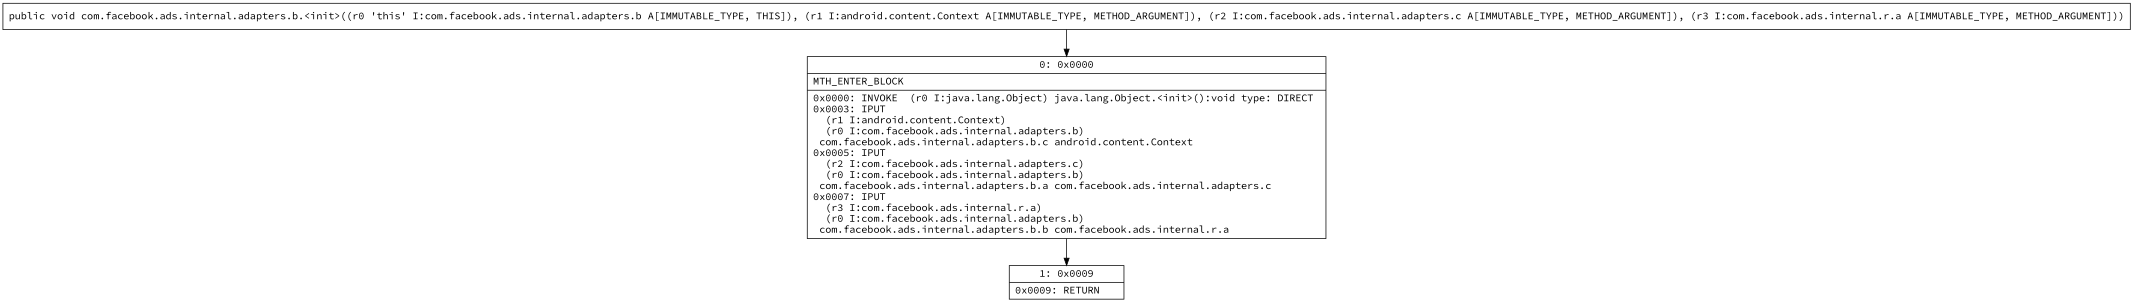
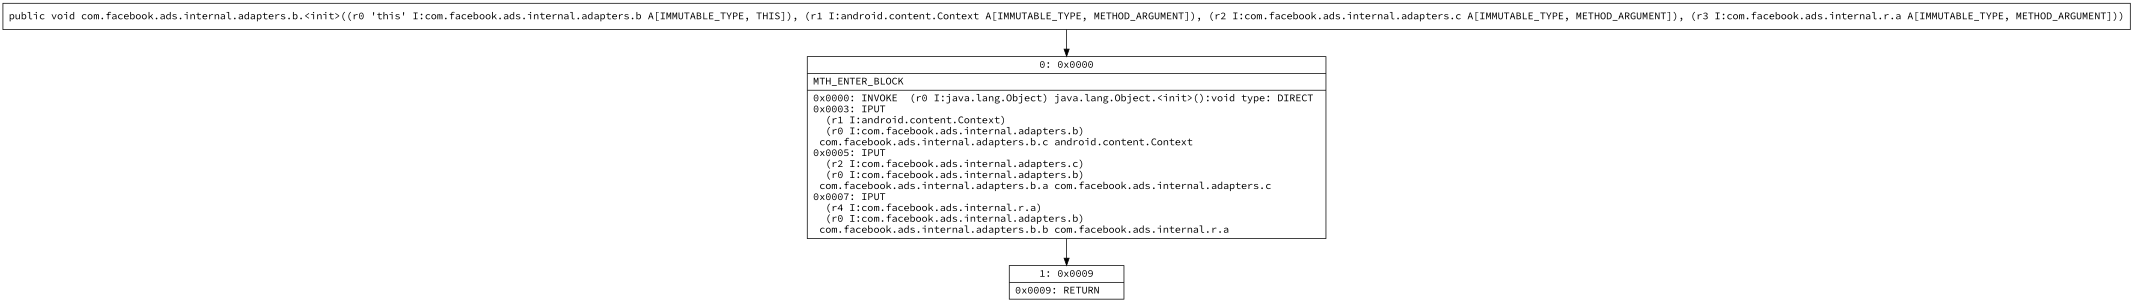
  digraph {
    fontname="Source Code Pro"
    node [shape=record fontname="Source Code Pro"]
    edge [fontname="Source Code Pro"]
-   n1 [label="{0\:\ 0x0000|MTH_ENTER_BLOCK\l|0x0000: INVOKE  (r0 I:java.lang.Object) java.lang.Object.\<init\>():void type: DIRECT \l0x0003: IPUT  \l  (r1 I:android.content.Context)\l  (r0 I:com.facebook.ads.internal.adapters.b)\l com.facebook.ads.internal.adapters.b.c android.content.Context \l0x0005: IPUT  \l  (r2 I:com.facebook.ads.internal.adapters.c)\l  (r0 I:com.facebook.ads.internal.adapters.b)\l com.facebook.ads.internal.adapters.b.a com.facebook.ads.internal.adapters.c \l0x0007: IPUT  \l  (r3 I:com.facebook.ads.internal.r.a)\l  (r0 I:com.facebook.ads.internal.adapters.b)\l com.facebook.ads.internal.adapters.b.b com.facebook.ads.internal.r.a \l}"]
+   n1 [label="{0\:\ 0x0000|MTH_ENTER_BLOCK\l|0x0000: INVOKE  (r0 I:java.lang.Object) java.lang.Object.\<init\>():void type: DIRECT \l0x0003: IPUT  \l  (r1 I:android.content.Context)\l  (r0 I:com.facebook.ads.internal.adapters.b)\l com.facebook.ads.internal.adapters.b.c android.content.Context \l0x0005: IPUT  \l  (r2 I:com.facebook.ads.internal.adapters.c)\l  (r0 I:com.facebook.ads.internal.adapters.b)\l com.facebook.ads.internal.adapters.b.a com.facebook.ads.internal.adapters.c \l0x0007: IPUT  \l  (r4 I:com.facebook.ads.internal.r.a)\l  (r0 I:com.facebook.ads.internal.adapters.b)\l com.facebook.ads.internal.adapters.b.b com.facebook.ads.internal.r.a \l}"]
    n2 [label="{1\:\ 0x0009|0x0009: RETURN   \l}"]
    n3 [label="{public void com.facebook.ads.internal.adapters.b.\<init\>((r0 'this' I:com.facebook.ads.internal.adapters.b A[IMMUTABLE_TYPE, THIS]), (r1 I:android.content.Context A[IMMUTABLE_TYPE, METHOD_ARGUMENT]), (r2 I:com.facebook.ads.internal.adapters.c A[IMMUTABLE_TYPE, METHOD_ARGUMENT]), (r3 I:com.facebook.ads.internal.r.a A[IMMUTABLE_TYPE, METHOD_ARGUMENT])) }"]
    n1 -> n2
    n3 -> n1
  }
